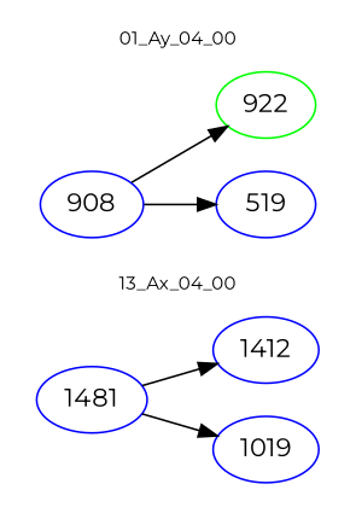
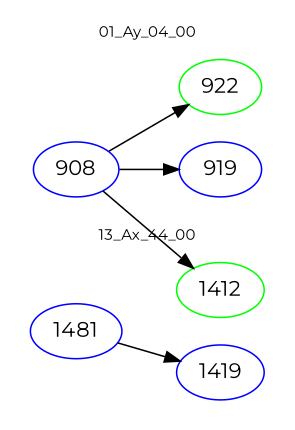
  digraph {
    fontname=Montserrat
    rankdir=LR
    node [color=blue fontname=Montserrat]
    edge [color=black fontname=Montserrat]
    n1 [label=908]
-   n2 [label=519]
+   n2 [label=919]
    n3 [color=green label=922]
    n4 [label=1481]
-   n5 [label=1019]
-   n6 [label=1412]
+   n5 [label=1419]
+   n6 [color=green label=1412]
    subgraph cluster_1 {
      color=white
      fontsize=10
      label="01_Ay_04_00"
      n1
      n2
      n3
    }
    subgraph cluster_2 {
      color=white
      fontsize=10
-     label="13_Ax_04_00"
+     label="13_Ax_44_00"
      n4
      n5
      n6
    }
    n1 -> n2
    n1 -> n3
    n4 -> n5
-   n4 -> n6
+   n1 -> n6
  }
